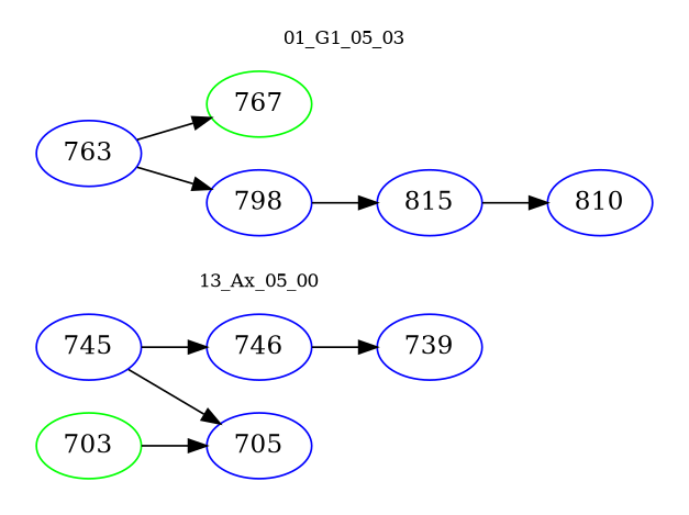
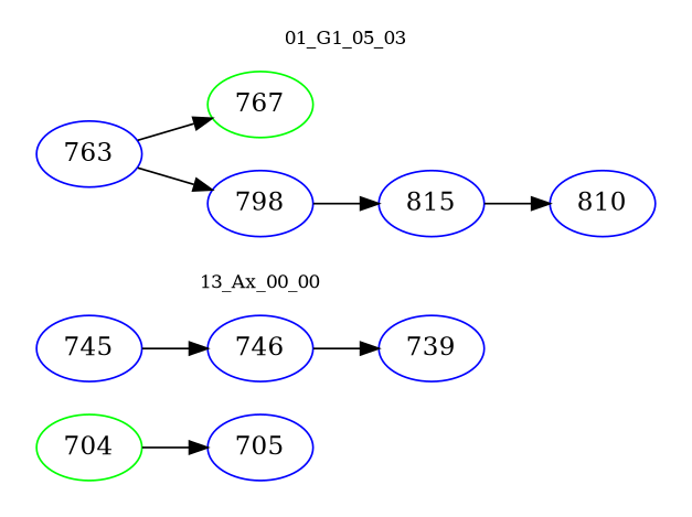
  digraph {
    rankdir=LR
    node [color=blue]
    edge [color=black]
    n1 [label=745]
    n2 [label=705]
    n3 [label=746]
-   n4 [color=green label=703]
+   n4 [color=green label=704]
    n5 [label=739]
    n6 [label=798]
    n7 [label=763]
    n8 [label=815]
    n9 [color=green label=767]
    n10 [label=810]
    subgraph cluster_1 {
      color=white
      fontsize=10
-     label="13_Ax_05_00"
+     label="13_Ax_00_00"
      n1
      n2
      n3
      n4
      n5
    }
    subgraph cluster_2 {
      color=white
      fontsize=10
      label="01_G1_05_03"
      n6
      n7
      n8
      n9
      n10
    }
-   n1 -> n2
    n1 -> n3
    n3 -> n5
    n4 -> n2
    n6 -> n8
    n7 -> n6
    n7 -> n9
    n8 -> n10
  }
